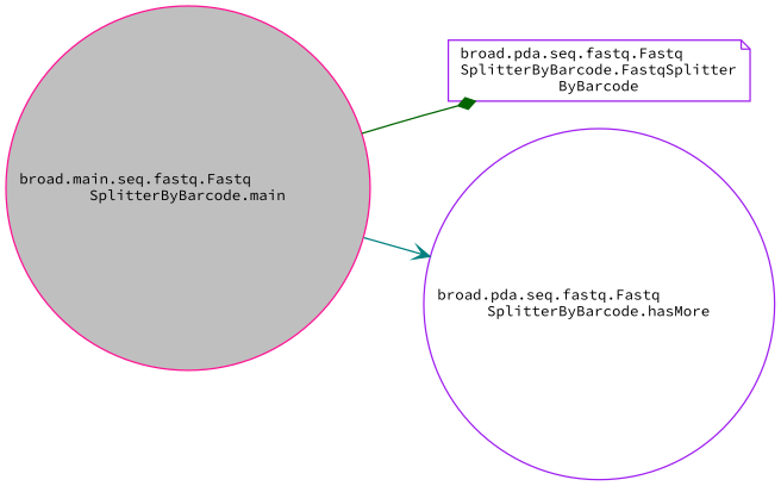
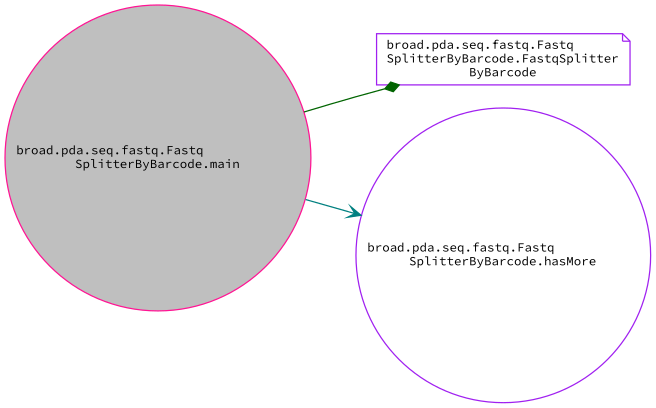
  digraph {
    rankdir=LR
    fontname="Source Code Pro"
    node [color=purple fillcolor=white fontname="Source Code Pro" fontsize=10 shape=circle style=filled]
    edge [fontname="Source Code Pro" fontsize=10 labelfontname=Helvetica labelfontsize=10 style=solid]
-   n1 [color=deeppink fillcolor=grey75 fontcolor=black height=0.2 label="broad.main.seq.fastq.Fastq\lSplitterByBarcode.main" width=0.4]
+   n1 [color=deeppink fillcolor=grey75 fontcolor=black height=0.2 label="broad.pda.seq.fastq.Fastq\lSplitterByBarcode.main" width=0.4]
    n2 [height=0.2 label="broad.pda.seq.fastq.Fastq\lSplitterByBarcode.FastqSplitter\lByBarcode" shape=note width=0.4]
    n3 [height=0.2 label="broad.pda.seq.fastq.Fastq\lSplitterByBarcode.hasMore" width=0.4]
    n1 -> n2 [color=darkgreen arrowhead=diamond]
    n1 -> n3 [color=teal arrowhead=vee]
  }
